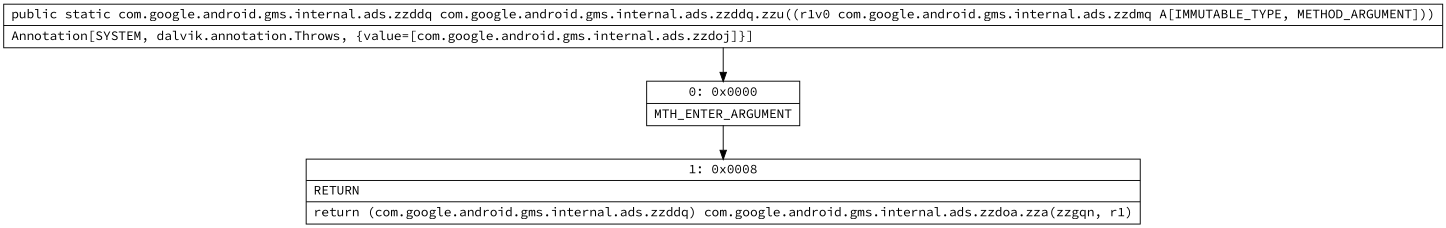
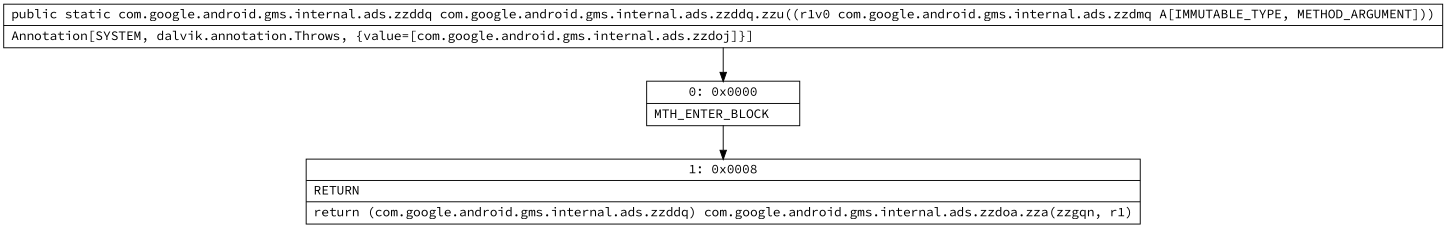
  digraph {
    fontname="Source Code Pro"
    node [shape=record fontname="Source Code Pro"]
    edge [fontname="Source Code Pro"]
-   n1 [label="{0\:\ 0x0000|MTH_ENTER_ARGUMENT\l}"]
+   n1 [label="{0\:\ 0x0000|MTH_ENTER_BLOCK\l}"]
    n2 [label="{1\:\ 0x0008|RETURN\l|return (com.google.android.gms.internal.ads.zzddq) com.google.android.gms.internal.ads.zzdoa.zza(zzgqn, r1)\l}"]
    n3 [label="{public static com.google.android.gms.internal.ads.zzddq com.google.android.gms.internal.ads.zzddq.zzu((r1v0 com.google.android.gms.internal.ads.zzdmq A[IMMUTABLE_TYPE, METHOD_ARGUMENT]))  | Annotation[SYSTEM, dalvik.annotation.Throws, \{value=[com.google.android.gms.internal.ads.zzdoj]\}]\l}"]
    n1 -> n2
    n3 -> n1
  }
